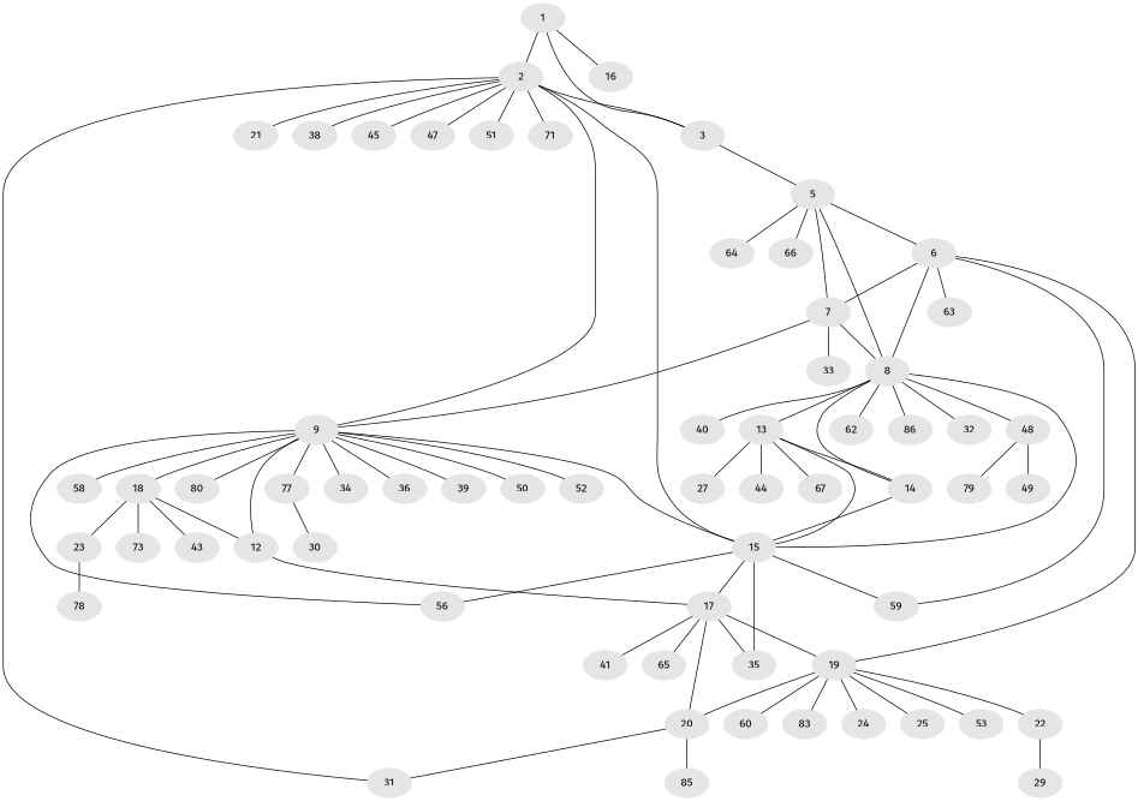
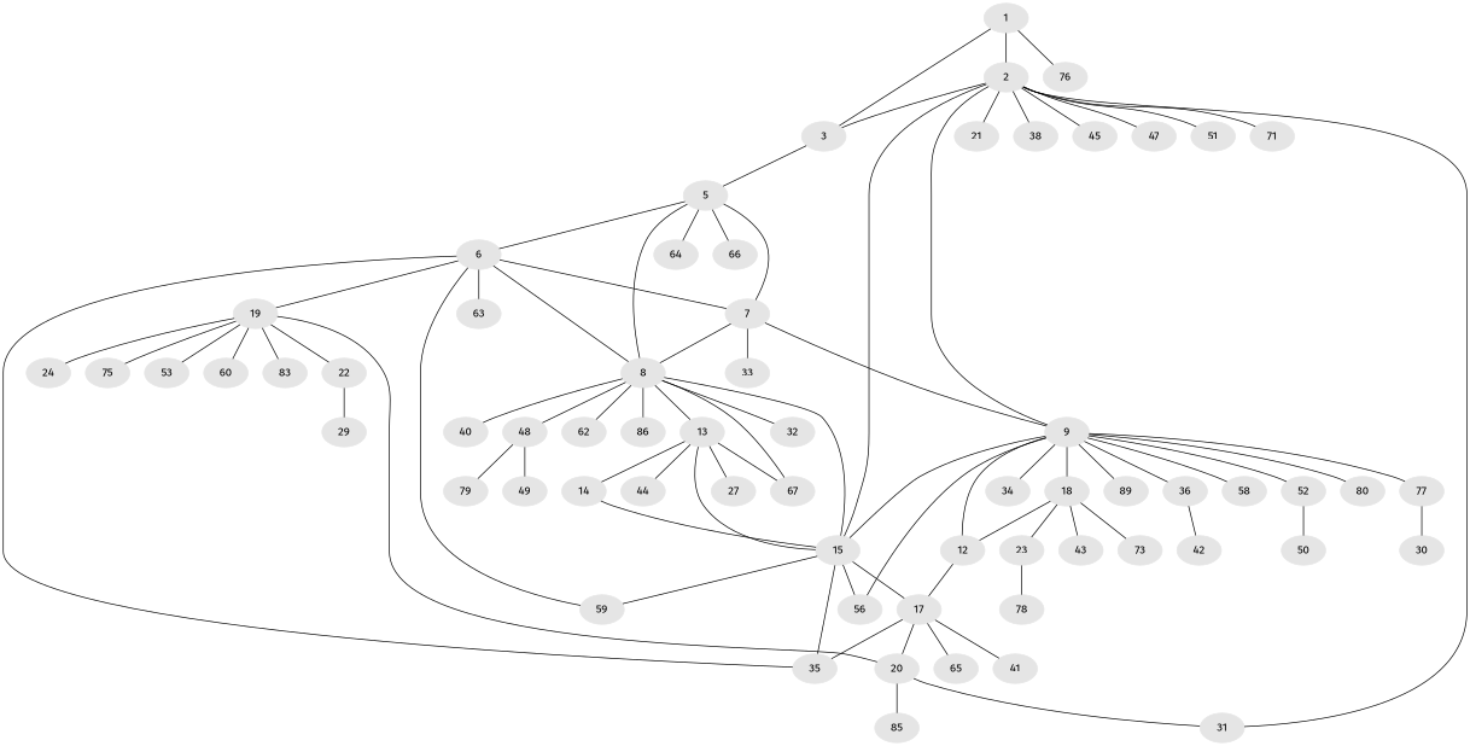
  graph {
    fontname="Fira Sans"
    node [color=gray90 fontname="Fira Sans" style=filled]
    edge [fontname="Fira Sans"]
    1 [super="+46"]
    2 [super="+4"]
    3 [super="+57"]
-   76 [label=16]
+   76
    9 [super="+10"]
    15 [super="+74"]
    21
    38
    45
    47
    51
    71
    31
    5 [super="+61"]
    n15 [label=18 super="+37"]
    12 [super="+87"]
    34
    36
-   39
+   39 [label=89]
    50
    52
    56 [super="+84"]
    58
    77
    80
    35 [super="+68"]
    59
    17 [super="+18"]
    20 [super="+81"]
    85
    6 [super="+75"]
    7
    8 [super="+16"]
    64
    66
    19 [super="+82"]
    63
    33
    13 [super="+26"]
    14
    32
    40
    48 [super="+72"]
    62 [super="+69"]
    86
    22
    24
-   25
+   25 [label=75]
    53
    60
    83
    27 [super="+28"]
    44
    67
    49
    79
    23 [super="+54"]
    43
    73
+   42 [super="+70"]
    30
    78
    41
    65
    29 [super="+55"]
    1 -- 2 [weight=2]
    1 -- 3
    1 -- 76
    2 -- 3 [weight=2]
    2 -- 9
    2 -- 15
    2 -- 21
    2 -- 38
    2 -- 45
    2 -- 47
    2 -- 51
    2 -- 71
    2 -- 31
    3 -- 5
    9 -- 15
    9 -- n15 [weight=2]
    9 -- 12 [weight=2]
    9 -- 34
    9 -- 36
    9 -- 39
-   9 -- 50
+   52 -- 50
    9 -- 52
    9 -- 56
    9 -- 58
    9 -- 77
    9 -- 80
    15 -- 56
    15 -- 35
    15 -- 59
    15 -- 17
    5 -- 6
    5 -- 7
    5 -- 8
    5 -- 64
    5 -- 66
    n15 -- 12
    n15 -- 23
    n15 -- 43
    n15 -- 73
    12 -- 17
+   36 -- 42
    77 -- 30
    17 -- 35
    17 -- 20 [weight=2]
-   17 -- 19 [weight=2]
    17 -- 41
    17 -- 65
    20 -- 31
    20 -- 85
+   6 -- 35
    6 -- 59
    6 -- 7
    6 -- 8
    6 -- 19
    6 -- 63
    7 -- 9
    7 -- 8
    7 -- 33
    8 -- 15
    8 -- 13
-   8 -- 14
+   8 -- 67
    8 -- 32
    8 -- 40
    8 -- 48
    8 -- 62
    8 -- 86
    19 -- 20
    19 -- 22
    19 -- 24
    19 -- 25
    19 -- 53
    19 -- 60
    19 -- 83
    13 -- 15
    13 -- 14
    13 -- 27
    13 -- 44
    13 -- 67
    14 -- 15
    48 -- 49
    48 -- 79
    22 -- 29
    23 -- 78
  }
